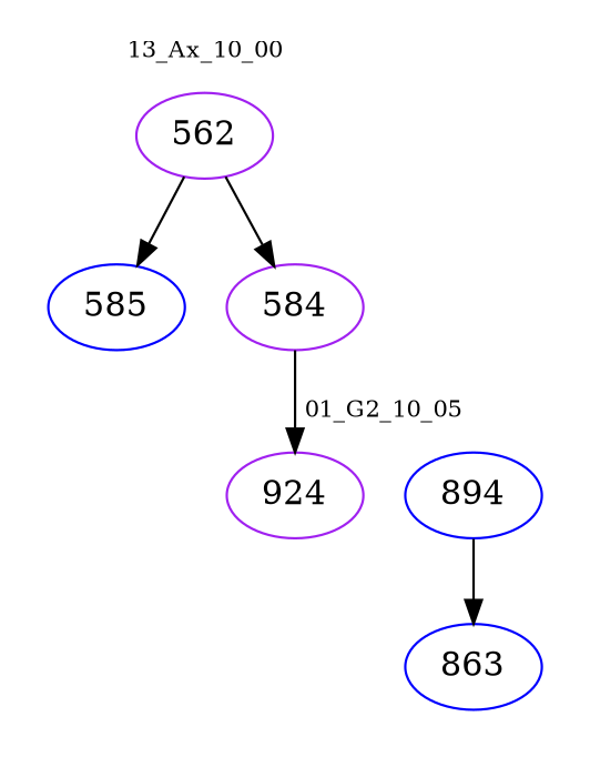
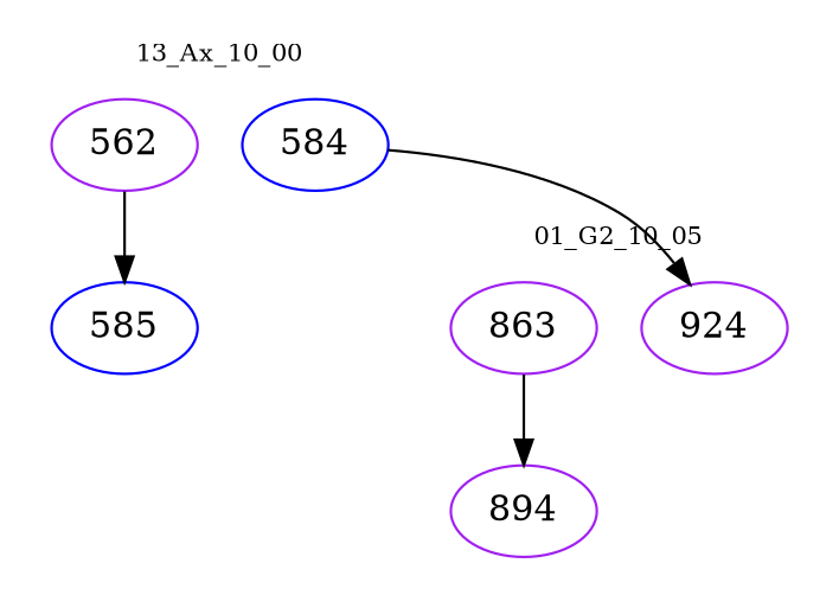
  digraph {
    node [color=purple]
    edge [color=black]
    n1 [label=562]
    n2 [color=blue label=585]
-   n3 [label=584]
-   n4 [color=blue label=894]
+   n3 [color=blue label=584]
+   n4 [label=894]
    n5 [label=924]
-   n6 [color=blue label=863]
+   n6 [label=863]
    subgraph cluster_1 {
      color=white
      fontsize=10
      label="13_Ax_10_00"
      n1
      n2
      n3
    }
    subgraph cluster_2 {
      color=white
      fontsize=10
      label="01_G2_10_05"
      n4
      n5
      n6
    }
    n1 -> n2
-   n1 -> n3
    n3 -> n5
-   n4 -> n6
+   n6 -> n4
  }
